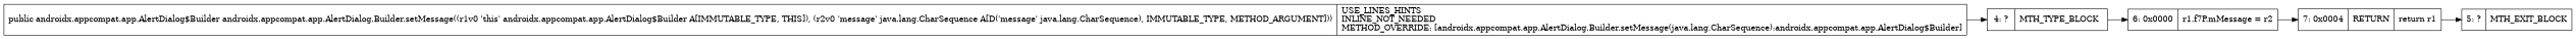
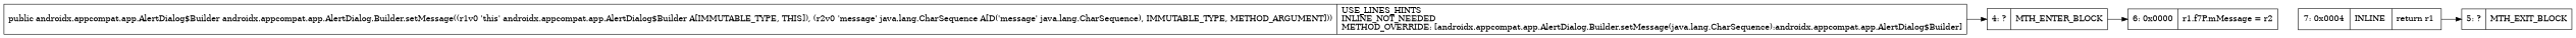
  digraph {
    rankdir=LR
    node [shape=record]
-   n1 [label="{4\:\ ?|MTH_TYPE_BLOCK\l}"]
+   n1 [label="{4\:\ ?|MTH_ENTER_BLOCK\l}"]
    n2 [label="{6\:\ 0x0000|r1.f7P.mMessage = r2\l}"]
-   n3 [label="{7\:\ 0x0004|RETURN\l|return r1\l}"]
+   n3 [label="{7\:\ 0x0004|INLINE\l|return r1\l}"]
    n4 [label="{5\:\ ?|MTH_EXIT_BLOCK\l}"]
    n5 [label="{public androidx.appcompat.app.AlertDialog$Builder androidx.appcompat.app.AlertDialog.Builder.setMessage((r1v0 'this' androidx.appcompat.app.AlertDialog$Builder A[IMMUTABLE_TYPE, THIS]), (r2v0 'message' java.lang.CharSequence A[D('message' java.lang.CharSequence), IMMUTABLE_TYPE, METHOD_ARGUMENT]))  | USE_LINES_HINTS\lINLINE_NOT_NEEDED\lMETHOD_OVERRIDE: [androidx.appcompat.app.AlertDialog.Builder.setMessage(java.lang.CharSequence):androidx.appcompat.app.AlertDialog$Builder]\l}"]
    n1 -> n2
-   n2 -> n3
    n3 -> n4
    n5 -> n1
  }
